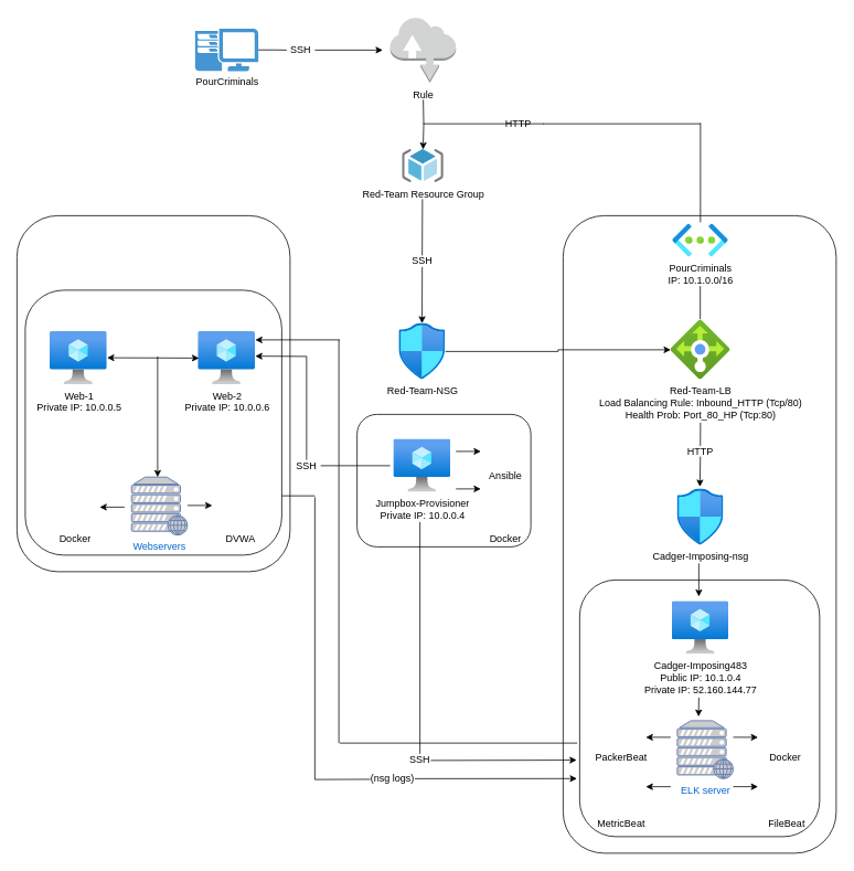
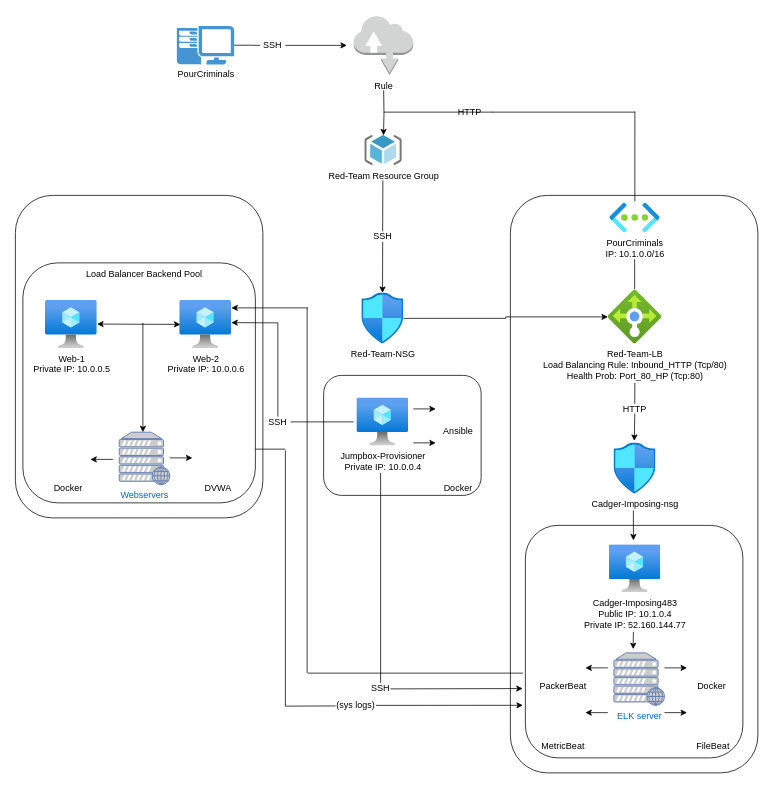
  <mxCell id="0" />
  <mxCell id="1" parent="0" />
  <mxCell id="2" value="" style="edgeStyle=orthogonalEdgeStyle;rounded=0;orthogonalLoop=1;jettySize=auto;html=1;" parent="1" source="3" target="5" edge="1"><mxGeometry relative="1" as="geometry" /></mxCell>
  <mxCell id="3" value="Red-Team-NSG" style="aspect=fixed;html=1;points=[];align=center;image;fontSize=12;image=img/lib/azure2/networking/Network_Security_Groups.svg;" parent="1" vertex="1"><mxGeometry x="481.75" y="390" width="56.0" height="68" as="geometry" /></mxCell>
  <mxCell id="4" value="Cadger-Imposing-nsg&lt;br&gt;" style="aspect=fixed;html=1;points=[];align=center;image;fontSize=12;image=img/lib/azure2/networking/Network_Security_Groups.svg;" parent="1" vertex="1"><mxGeometry x="818" y="590" width="56.0" height="68" as="geometry" /></mxCell>
  <mxCell id="5" value="Red-Team-LB&lt;br&gt;Load Balancing Rule: Inbound_HTTP (Tcp/80)&lt;br&gt;Health Prob: Port_80_HP (Tcp:80)" style="aspect=fixed;html=1;points=[];align=center;image;fontSize=12;image=img/lib/azure2/networking/Load_Balancers.svg;" parent="1" vertex="1"><mxGeometry x="810" y="386" width="72" height="72" as="geometry" /></mxCell>
  <mxCell id="6" value="Jumpbox-Provisioner&lt;br&gt;Private IP: 10.0.0.4" style="aspect=fixed;html=1;points=[];align=center;image;fontSize=12;image=img/lib/azure2/compute/Virtual_Machine.svg;" parent="1" vertex="1"><mxGeometry x="475.25" y="530" width="69" height="64" as="geometry" /></mxCell>
  <mxCell id="7" value="Web-2&lt;br&gt;Private IP: 10.0.0.6" style="aspect=fixed;html=1;points=[];align=center;image;fontSize=12;image=img/lib/azure2/compute/Virtual_Machine.svg;" parent="1" vertex="1"><mxGeometry x="239" y="400" width="69" height="64" as="geometry" /></mxCell>
  <mxCell id="8" value="PourCriminals&lt;br&gt;IP: 10.1.0.0/16" style="aspect=fixed;html=1;points=[];align=center;image;fontSize=12;image=img/lib/azure2/networking/Virtual_Networks.svg;" parent="1" vertex="1"><mxGeometry x="812.5" y="270" width="67" height="40" as="geometry" /></mxCell>
  <mxCell id="9" value="Cadger-Imposing483&lt;br&gt;Public IP: 10.1.0.4&lt;br&gt;Private IP: 52.160.144.77" style="aspect=fixed;html=1;points=[];align=center;image;fontSize=12;image=img/lib/azure2/compute/Virtual_Machine.svg;" parent="1" vertex="1"><mxGeometry x="811.5" y="725.75" width="69" height="64" as="geometry" /></mxCell>
  <mxCell id="10" value="" style="edgeStyle=orthogonalEdgeStyle;rounded=0;orthogonalLoop=1;jettySize=auto;html=1;" parent="1" target="12" edge="1"><mxGeometry relative="1" as="geometry"><mxPoint x="511" y="120" as="sourcePoint" /></mxGeometry></mxCell>
  <mxCell id="11" value="Rule" style="outlineConnect=0;dashed=0;verticalLabelPosition=bottom;verticalAlign=top;align=center;html=1;shape=mxgraph.aws3.internet;fillColor=#D2D3D3;gradientColor=none;" parent="1" vertex="1"><mxGeometry x="471" y="20" width="79.5" height="79.5" as="geometry" /></mxCell>
  <mxCell id="12" value="Red-Team Resource Group" style="sketch=0;aspect=fixed;html=1;points=[];align=center;image;fontSize=12;image=img/lib/mscae/ResourceGroup.svg;" parent="1" vertex="1"><mxGeometry x="485.75" y="180" width="50" height="40" as="geometry" /></mxCell>
  <mxCell id="13" value="Web-1&lt;br&gt;Private IP: 10.0.0.5" style="aspect=fixed;html=1;points=[];align=center;image;fontSize=12;image=img/lib/azure2/compute/Virtual_Machine.svg;" parent="1" vertex="1"><mxGeometry x="60" y="400" width="69" height="64" as="geometry" /></mxCell>
  <mxCell id="14" value="Webservers" style="fontColor=#0066CC;verticalAlign=top;verticalLabelPosition=bottom;labelPosition=center;align=center;html=1;outlineConnect=0;fillColor=#CCCCCC;strokeColor=#6881B3;gradientColor=none;gradientDirection=north;strokeWidth=2;shape=mxgraph.networks.web_server;" parent="1" vertex="1"><mxGeometry x="158.5" y="575.75" width="67.5" height="70" as="geometry" /></mxCell>
  <mxCell id="15" value="Ansible" style="shape=image;html=1;verticalAlign=top;verticalLabelPosition=bottom;labelBackgroundColor=#ffffff;imageAspect=0;aspect=fixed;image=https://cdn1.iconfinder.com/data/icons/unicons-line-vol-3/24/docker-128.png" parent="1" vertex="1"><mxGeometry x="580" y="500" width="60" height="60" as="geometry" /></mxCell>
  <mxCell id="16" value="Docker" style="shape=image;html=1;verticalAlign=top;verticalLabelPosition=bottom;labelBackgroundColor=#ffffff;imageAspect=0;aspect=fixed;image=https://cdn1.iconfinder.com/data/icons/unicons-line-vol-3/24/docker-128.png" parent="1" vertex="1"><mxGeometry x="60" y="576.75" width="60" height="60" as="geometry" /></mxCell>
  <mxCell id="17" value="FileBeat" style="shape=image;html=1;verticalAlign=top;verticalLabelPosition=bottom;labelBackgroundColor=#ffffff;imageAspect=0;aspect=fixed;image=https://cdn1.iconfinder.com/data/icons/unicons-line-vol-3/24/docker-128.png" parent="1" vertex="1"><mxGeometry x="920" y="920" width="60" height="60" as="geometry" /></mxCell>
  <mxCell id="18" value="MetricBeat" style="shape=image;html=1;verticalAlign=top;verticalLabelPosition=bottom;labelBackgroundColor=#ffffff;imageAspect=0;aspect=fixed;image=https://cdn1.iconfinder.com/data/icons/unicons-line-vol-3/24/docker-128.png" parent="1" vertex="1"><mxGeometry x="720" y="920" width="60" height="60" as="geometry" /></mxCell>
  <mxCell id="19" value="PackerBeat" style="shape=image;html=1;verticalAlign=top;verticalLabelPosition=bottom;labelBackgroundColor=#ffffff;imageAspect=0;aspect=fixed;image=https://cdn1.iconfinder.com/data/icons/unicons-line-vol-3/24/docker-128.png" parent="1" vertex="1"><mxGeometry x="720" y="840" width="60" height="60" as="geometry" /></mxCell>
  <mxCell id="20" value="" style="edgeStyle=orthogonalEdgeStyle;rounded=0;orthogonalLoop=1;jettySize=auto;html=1;startArrow=none;" parent="1" edge="1"><mxGeometry relative="1" as="geometry"><mxPoint x="380" y="60" as="sourcePoint" /><mxPoint x="462" y="60" as="targetPoint" /></mxGeometry></mxCell>
  <mxCell id="21" value="PourCriminals" style="pointerEvents=1;shadow=0;dashed=0;html=1;strokeColor=none;fillColor=#4495D1;labelPosition=center;verticalLabelPosition=bottom;verticalAlign=top;align=center;outlineConnect=0;shape=mxgraph.veeam.2d.workstation;" parent="1" vertex="1"><mxGeometry x="235.3" y="34.15" width="76.4" height="51.2" as="geometry" /></mxCell>
  <mxCell id="22" value="" style="endArrow=classic;html=1;rounded=0;" parent="1" edge="1"><mxGeometry width="50" height="50" relative="1" as="geometry"><mxPoint x="150" y="612" as="sourcePoint" /><mxPoint x="120" y="612" as="targetPoint" /></mxGeometry></mxCell>
  <mxCell id="23" value="" style="endArrow=classic;html=1;rounded=0;" parent="1" edge="1"><mxGeometry width="50" height="50" relative="1" as="geometry"><mxPoint x="226" y="610" as="sourcePoint" /><mxPoint x="256" y="610" as="targetPoint" /></mxGeometry></mxCell>
  <mxCell id="24" value="" style="endArrow=classic;startArrow=classic;html=1;rounded=0;" parent="1" edge="1"><mxGeometry width="50" height="50" relative="1" as="geometry"><mxPoint x="129" y="431.62" as="sourcePoint" /><mxPoint x="240" y="432" as="targetPoint" /></mxGeometry></mxCell>
  <mxCell id="25" value="" style="endArrow=classic;html=1;rounded=0;" parent="1" edge="1"><mxGeometry width="50" height="50" relative="1" as="geometry"><mxPoint x="190" y="430" as="sourcePoint" /><mxPoint x="190" y="575.75" as="targetPoint" /></mxGeometry></mxCell>
  <mxCell id="26" value="" style="endArrow=classic;html=1;rounded=0;entryX=0.487;entryY=-0.039;entryDx=0;entryDy=0;entryPerimeter=0;" parent="1" target="4" edge="1"><mxGeometry width="50" height="50" relative="1" as="geometry"><mxPoint x="845.865" y="551" as="sourcePoint" /><mxPoint x="845.62" y="578.12" as="targetPoint" /></mxGeometry></mxCell>
  <mxCell id="27" value="" style="endArrow=classic;html=1;rounded=0;" parent="1" edge="1"><mxGeometry width="50" height="50" relative="1" as="geometry"><mxPoint x="844" y="680" as="sourcePoint" /><mxPoint x="844" y="720" as="targetPoint" /></mxGeometry></mxCell>
  <mxCell id="28" value="" style="endArrow=none;html=1;rounded=0;" parent="1" edge="1"><mxGeometry width="50" height="50" relative="1" as="geometry"><mxPoint x="380" y="941" as="sourcePoint" /><mxPoint x="447" y="940.75" as="targetPoint" /></mxGeometry></mxCell>
- <mxCell id="29" value="(nsg logs)" style="text;html=1;strokeColor=none;fillColor=none;align=center;verticalAlign=middle;whiteSpace=wrap;rounded=0;" parent="1" vertex="1"><mxGeometry x="443.75" y="925" width="60" height="30" as="geometry" /></mxCell>
+ <mxCell id="29" value="(sys logs)" style="text;html=1;strokeColor=none;fillColor=none;align=center;verticalAlign=middle;whiteSpace=wrap;rounded=0;" parent="1" vertex="1"><mxGeometry x="443.75" y="925" width="60" height="30" as="geometry" /></mxCell>
  <mxCell id="30" value="" style="endArrow=classic;html=1;rounded=0;exitX=1;exitY=0.5;exitDx=0;exitDy=0;entryX=-0.01;entryY=0.883;entryDx=0;entryDy=0;entryPerimeter=0;" parent="1" edge="1"><mxGeometry width="50" height="50" relative="1" as="geometry"><mxPoint x="500.75" y="940" as="sourcePoint" /><mxPoint x="696.7" y="939.91" as="targetPoint" /></mxGeometry></mxCell>
  <mxCell id="31" value="" style="edgeStyle=orthogonalEdgeStyle;rounded=0;orthogonalLoop=1;jettySize=auto;html=1;endArrow=none;" parent="1" source="21" edge="1"><mxGeometry relative="1" as="geometry"><mxPoint x="317.7" y="59.806" as="sourcePoint" /><mxPoint x="346" y="60" as="targetPoint" /></mxGeometry></mxCell>
  <mxCell id="32" value="SSH" style="text;html=1;strokeColor=none;fillColor=none;align=center;verticalAlign=middle;whiteSpace=wrap;rounded=0;" parent="1" vertex="1"><mxGeometry x="479.75" y="300" width="60" height="30" as="geometry" /></mxCell>
  <mxCell id="33" value="HTTP" style="text;html=1;strokeColor=none;fillColor=none;align=center;verticalAlign=middle;whiteSpace=wrap;rounded=0;" parent="1" vertex="1"><mxGeometry x="596" y="134" width="60" height="30" as="geometry" /></mxCell>
  <mxCell id="34" value="" style="endArrow=none;html=1;rounded=0;" parent="1" edge="1" source="33"><mxGeometry width="50" height="50" relative="1" as="geometry"><mxPoint x="633" y="149" as="sourcePoint" /><mxPoint x="846" y="149" as="targetPoint" /></mxGeometry></mxCell>
  <mxCell id="35" value="" style="endArrow=none;html=1;rounded=0;" parent="1" edge="1"><mxGeometry width="50" height="50" relative="1" as="geometry"><mxPoint x="511" y="149" as="sourcePoint" /><mxPoint x="657" y="149" as="targetPoint" /></mxGeometry></mxCell>
+ <mxCell id="36" value="Load Balancer Backend Pool" style="text;html=1;strokeColor=none;fillColor=none;align=center;verticalAlign=middle;whiteSpace=wrap;rounded=0;" parent="1" vertex="1"><mxGeometry x="92.25" y="350" width="200" height="30" as="geometry" /></mxCell>
  <mxCell id="37" value="SSH" style="text;html=1;strokeColor=none;fillColor=none;align=center;verticalAlign=middle;whiteSpace=wrap;rounded=0;" parent="1" vertex="1"><mxGeometry x="353" y="547" width="34" height="30" as="geometry" /></mxCell>
  <mxCell id="38" value="" style="endArrow=none;html=1;rounded=0;" parent="1" edge="1" target="37"><mxGeometry width="50" height="50" relative="1" as="geometry"><mxPoint x="471" y="562" as="sourcePoint" /><mxPoint x="444" y="561.756" as="targetPoint" /></mxGeometry></mxCell>
  <mxCell id="39" value="" style="endArrow=none;html=1;rounded=0;" parent="1" edge="1"><mxGeometry width="50" height="50" relative="1" as="geometry"><mxPoint x="509.704" y="308" as="sourcePoint" /><mxPoint x="510" y="240" as="targetPoint" /></mxGeometry></mxCell>
  <mxCell id="40" value="" style="endArrow=classic;html=1;rounded=0;exitX=0.5;exitY=1;exitDx=0;exitDy=0;entryX=0.496;entryY=0;entryDx=0;entryDy=0;entryPerimeter=0;" parent="1" target="3" edge="1"><mxGeometry width="50" height="50" relative="1" as="geometry"><mxPoint x="509.75" y="322" as="sourcePoint" /><mxPoint x="509.55" y="382" as="targetPoint" /></mxGeometry></mxCell>
  <mxCell id="41" value="HTTP" style="text;html=1;strokeColor=none;fillColor=none;align=center;verticalAlign=middle;whiteSpace=wrap;rounded=0;" parent="1" vertex="1"><mxGeometry x="816" y="530" width="60" height="30" as="geometry" /></mxCell>
  <mxCell id="42" value="" style="endArrow=none;html=1;rounded=0;" parent="1" edge="1"><mxGeometry width="50" height="50" relative="1" as="geometry"><mxPoint x="845.82" y="538" as="sourcePoint" /><mxPoint x="846" y="510" as="targetPoint" /></mxGeometry></mxCell>
  <mxCell id="43" value="SSH" style="text;html=1;strokeColor=none;fillColor=none;align=center;verticalAlign=middle;whiteSpace=wrap;rounded=0;" parent="1" vertex="1"><mxGeometry x="333" y="45" width="60" height="30" as="geometry" /></mxCell>
  <mxCell id="44" value="SSH" style="text;html=1;strokeColor=none;fillColor=none;align=center;verticalAlign=middle;whiteSpace=wrap;rounded=0;" parent="1" vertex="1"><mxGeometry x="477.25" y="902" width="60" height="30" as="geometry" /></mxCell>
  <mxCell id="45" value="" style="endArrow=none;html=1;rounded=0;" parent="1" edge="1"><mxGeometry width="50" height="50" relative="1" as="geometry"><mxPoint x="507" y="910" as="sourcePoint" /><mxPoint x="507" y="630" as="targetPoint" /></mxGeometry></mxCell>
  <mxCell id="46" value="" style="endArrow=classic;html=1;rounded=0;entryX=-0.005;entryY=0.854;entryDx=0;entryDy=0;entryPerimeter=0;" parent="1" edge="1"><mxGeometry width="50" height="50" relative="1" as="geometry"><mxPoint x="520" y="918" as="sourcePoint" /><mxPoint x="696.35" y="917.58" as="targetPoint" /></mxGeometry></mxCell>
  <mxCell id="47" value="" style="endArrow=classic;html=1;rounded=0;" parent="1" edge="1"><mxGeometry width="50" height="50" relative="1" as="geometry"><mxPoint x="370" y="430" as="sourcePoint" /><mxPoint x="308" y="429.66" as="targetPoint" /></mxGeometry></mxCell>
  <mxCell id="48" value="" style="endArrow=none;html=1;rounded=0;" parent="1" edge="1"><mxGeometry width="50" height="50" relative="1" as="geometry"><mxPoint x="370" y="555" as="sourcePoint" /><mxPoint x="370" y="430" as="targetPoint" /></mxGeometry></mxCell>
  <mxCell id="49" value="" style="endArrow=none;html=1;rounded=0;" parent="1" edge="1"><mxGeometry width="50" height="50" relative="1" as="geometry"><mxPoint x="340" y="598.37" as="sourcePoint" /><mxPoint x="380" y="598.37" as="targetPoint" /></mxGeometry></mxCell>
  <mxCell id="50" value="" style="endArrow=none;html=1;rounded=0;" parent="1" edge="1"><mxGeometry width="50" height="50" relative="1" as="geometry"><mxPoint x="380" y="941" as="sourcePoint" /><mxPoint x="380" y="600" as="targetPoint" /></mxGeometry></mxCell>
  <mxCell id="51" value="" style="endArrow=classic;html=1;rounded=0;" edge="1" parent="1"><mxGeometry width="50" height="50" relative="1" as="geometry"><mxPoint x="410" y="410" as="sourcePoint" /><mxPoint x="308" y="410" as="targetPoint" /></mxGeometry></mxCell>
  <mxCell id="52" value="" style="endArrow=none;html=1;rounded=0;" edge="1" parent="1"><mxGeometry width="50" height="50" relative="1" as="geometry"><mxPoint x="409" y="897" as="sourcePoint" /><mxPoint x="409" y="410" as="targetPoint" /></mxGeometry></mxCell>
  <mxCell id="53" value="Docker" style="shape=image;html=1;verticalAlign=top;verticalLabelPosition=bottom;labelBackgroundColor=#ffffff;imageAspect=0;aspect=fixed;image=https://cdn1.iconfinder.com/data/icons/unicons-line-vol-3/24/docker-128.png" vertex="1" parent="1"><mxGeometry x="580" y="575.75" width="60" height="60" as="geometry" /></mxCell>
  <mxCell id="54" value="Docker" style="shape=image;html=1;verticalAlign=top;verticalLabelPosition=bottom;labelBackgroundColor=#ffffff;imageAspect=0;aspect=fixed;image=https://cdn1.iconfinder.com/data/icons/unicons-line-vol-3/24/docker-128.png" vertex="1" parent="1"><mxGeometry x="918" y="840" width="60" height="60" as="geometry" /></mxCell>
  <mxCell id="55" value="DVWA" style="shape=image;html=1;verticalAlign=top;verticalLabelPosition=bottom;labelBackgroundColor=#ffffff;imageAspect=0;aspect=fixed;image=https://cdn1.iconfinder.com/data/icons/unicons-line-vol-3/24/docker-128.png" vertex="1" parent="1"><mxGeometry x="260" y="575.75" width="60" height="60" as="geometry" /></mxCell>
  <mxCell id="56" value="" style="endArrow=none;html=1;rounded=0;exitX=0.41;exitY=0;exitDx=0;exitDy=0;exitPerimeter=0;" edge="1" parent="1"><mxGeometry width="50" height="50" relative="1" as="geometry"><mxPoint x="845.97" y="268" as="sourcePoint" /><mxPoint x="846" y="148" as="targetPoint" /></mxGeometry></mxCell>
  <mxCell id="57" value="" style="endArrow=none;html=1;rounded=0;" edge="1" parent="1"><mxGeometry width="50" height="50" relative="1" as="geometry"><mxPoint x="845.72" y="345" as="sourcePoint" /><mxPoint x="845.72" y="385" as="targetPoint" /></mxGeometry></mxCell>
  <mxCell id="58" value="ELK server" style="fontColor=#0066CC;verticalAlign=top;verticalLabelPosition=bottom;labelPosition=center;align=center;html=1;outlineConnect=0;fillColor=#CCCCCC;strokeColor=#6881B3;gradientColor=none;gradientDirection=north;strokeWidth=2;shape=mxgraph.networks.web_server;" vertex="1" parent="1"><mxGeometry x="818" y="870" width="67.5" height="70" as="geometry" /></mxCell>
  <mxCell id="59" value="" style="endArrow=classic;html=1;rounded=0;" edge="1" parent="1"><mxGeometry width="50" height="50" relative="1" as="geometry"><mxPoint x="550.5" y="590" as="sourcePoint" /><mxPoint x="580.5" y="590" as="targetPoint" /></mxGeometry></mxCell>
  <mxCell id="60" value="" style="endArrow=classic;html=1;rounded=0;" edge="1" parent="1"><mxGeometry width="50" height="50" relative="1" as="geometry"><mxPoint x="550.5" y="544.72" as="sourcePoint" /><mxPoint x="580.5" y="544.72" as="targetPoint" /></mxGeometry></mxCell>
  <mxCell id="61" value="" style="endArrow=classic;html=1;rounded=0;" edge="1" parent="1"><mxGeometry width="50" height="50" relative="1" as="geometry"><mxPoint x="885.5" y="890" as="sourcePoint" /><mxPoint x="915.5" y="890" as="targetPoint" /></mxGeometry></mxCell>
  <mxCell id="62" value="" style="endArrow=classic;html=1;rounded=0;" edge="1" parent="1"><mxGeometry width="50" height="50" relative="1" as="geometry"><mxPoint x="810" y="949.7" as="sourcePoint" /><mxPoint x="780" y="949.7" as="targetPoint" /></mxGeometry></mxCell>
  <mxCell id="63" value="" style="endArrow=classic;html=1;rounded=0;" edge="1" parent="1"><mxGeometry width="50" height="50" relative="1" as="geometry"><mxPoint x="810" y="890" as="sourcePoint" /><mxPoint x="780" y="890" as="targetPoint" /></mxGeometry></mxCell>
  <mxCell id="64" value="" style="endArrow=classic;html=1;rounded=0;" edge="1" parent="1"><mxGeometry width="50" height="50" relative="1" as="geometry"><mxPoint x="885.5" y="949.67" as="sourcePoint" /><mxPoint x="915.5" y="949.67" as="targetPoint" /></mxGeometry></mxCell>
  <mxCell id="65" value="" style="rounded=1;whiteSpace=wrap;html=1;fillColor=none;" vertex="1" parent="1"><mxGeometry x="30" y="350" width="310" height="320" as="geometry" /></mxCell>
  <mxCell id="66" value="" style="rounded=1;whiteSpace=wrap;html=1;fillColor=none;" vertex="1" parent="1"><mxGeometry x="431" y="500" width="210" height="160" as="geometry" /></mxCell>
  <mxCell id="67" value="" style="rounded=1;whiteSpace=wrap;html=1;fillColor=none;" vertex="1" parent="1"><mxGeometry x="20" y="260" width="330" height="430" as="geometry" /></mxCell>
  <mxCell id="68" value="" style="endArrow=classic;html=1;rounded=0;" edge="1" parent="1"><mxGeometry width="50" height="50" relative="1" as="geometry"><mxPoint x="844" y="842" as="sourcePoint" /><mxPoint x="843.71" y="865" as="targetPoint" /></mxGeometry></mxCell>
  <mxCell id="69" value="" style="rounded=1;whiteSpace=wrap;html=1;fillColor=none;" vertex="1" parent="1"><mxGeometry x="700" y="700" width="290" height="310" as="geometry" /></mxCell>
  <mxCell id="70" value="" style="rounded=1;whiteSpace=wrap;html=1;fillColor=none;" vertex="1" parent="1"><mxGeometry x="680" y="260" width="330" height="770" as="geometry" /></mxCell>
  <mxCell id="71" value="" style="endArrow=none;html=1;rounded=0;" edge="1" parent="1"><mxGeometry width="50" height="50" relative="1" as="geometry"><mxPoint x="410" y="897" as="sourcePoint" /><mxPoint x="697" y="897" as="targetPoint" /></mxGeometry></mxCell>
